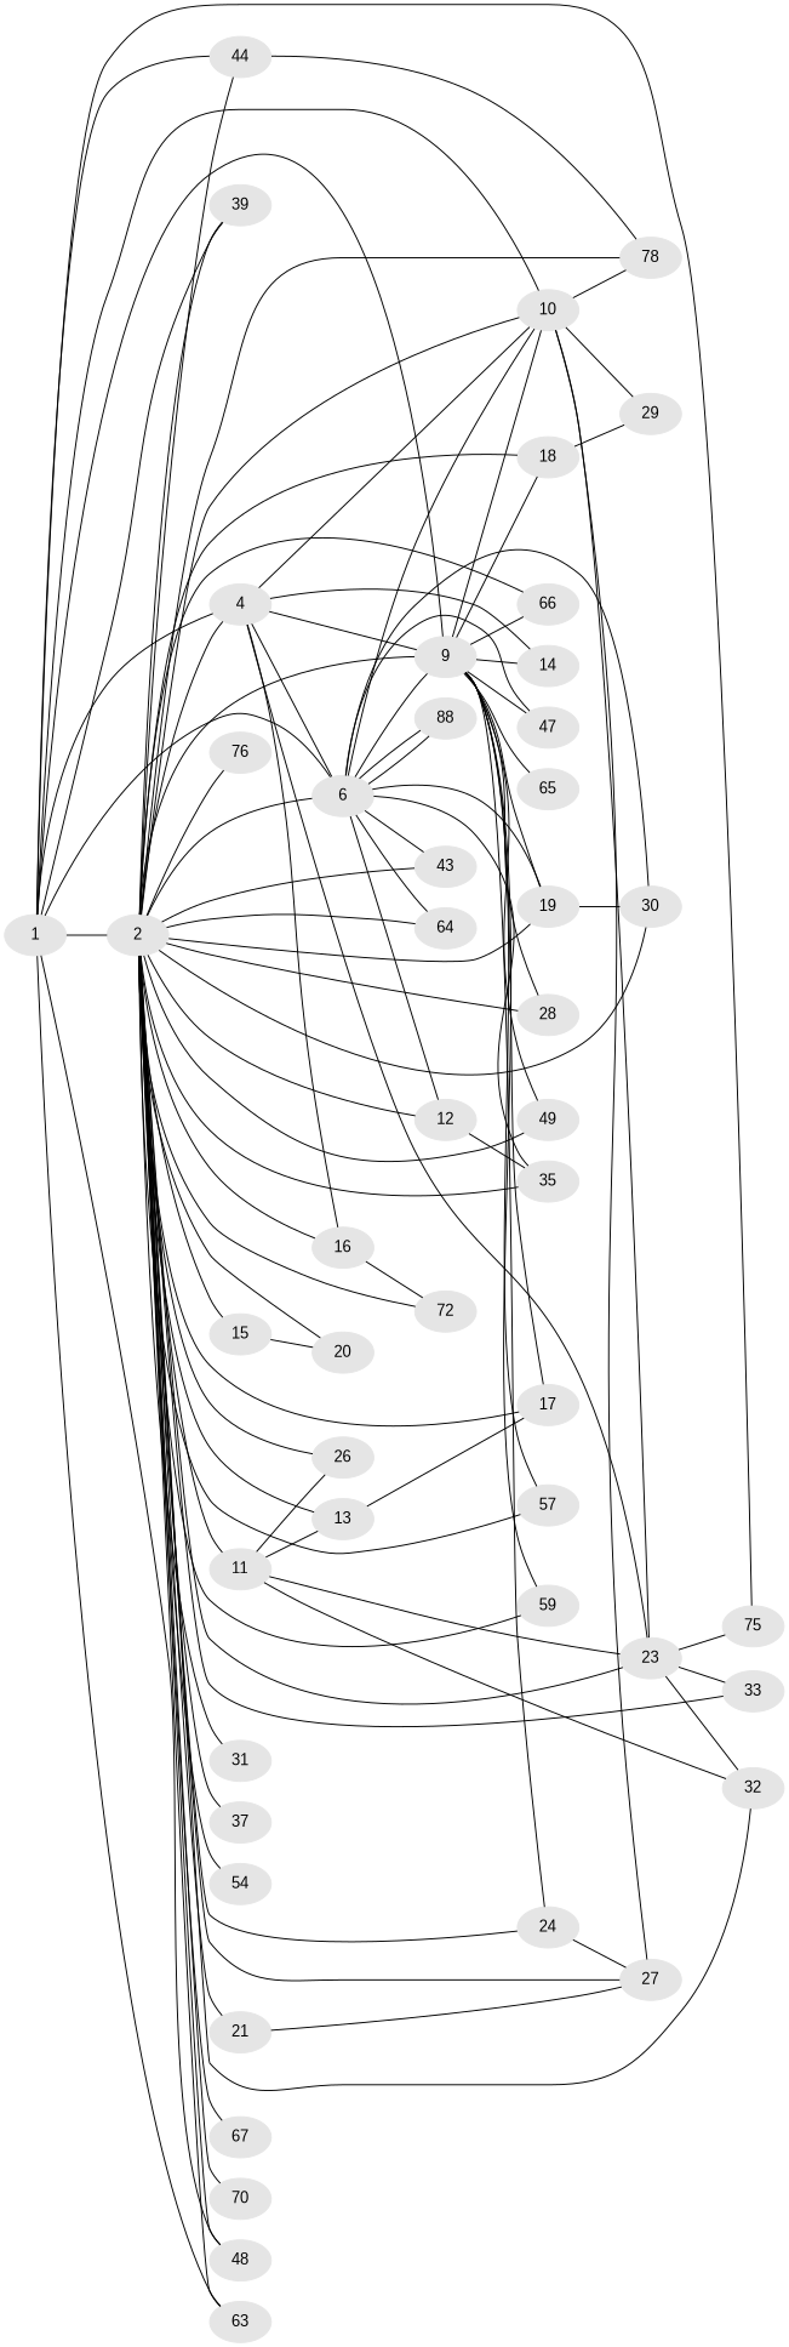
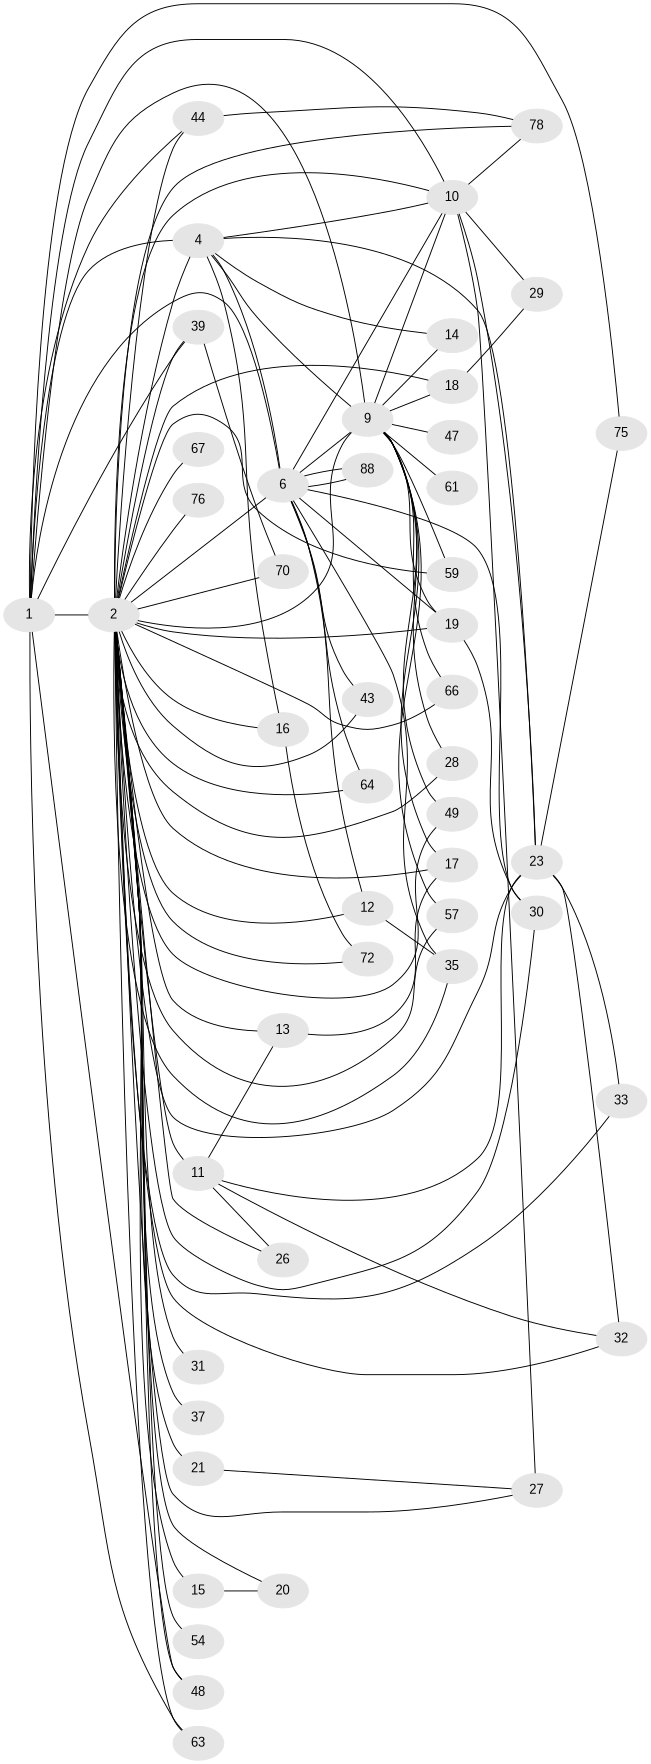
  graph {
    fontname="Liberation Sans"
    rankdir=LR
    node [color=gray90 fontname="Liberation Sans" style=filled]
    edge [fontname="Liberation Sans"]
    2 [super="+38+97+89+3+5+80+7+25+29+69"]
    4
    6 [super="+46"]
    9 [super="+56"]
    10
    20 [super="+92"]
    39
    44
    48
    63
    11
    12
    13 [super="+84"]
    15
    16
    17
    18
    21
    23 [super="+77"]
-   24 [super="+50"]
    26
    27 [super="+51+45+41"]
    28 [super="+36"]
    30
    31
    32 [super="+74"]
    33
    35 [super="+60"]
    37
    43
    49
    54
    57
    59 [super="+62"]
    64
    66
    67 [super="+96"]
    70
    72
    76
    78 [super="+83"]
    19
    1
    75
    14
    47
    88
-   61 [super="+71" label=65]
+   61 [super="+71"]
    n49 [label=29]
    2 -- 4 [weight=5]
    2 -- 6 [weight=8]
    2 -- 9 [weight=10]
    2 -- 10 [weight=7]
    2 -- 20
    2 -- 39
    2 -- 44 [weight=2]
    2 -- 48
    2 -- 63
    2 -- 11 [weight=2]
    2 -- 12
    2 -- 13 [weight=2]
    2 -- 15 [weight=2]
    2 -- 16 [weight=3]
    2 -- 17
    2 -- 18
    2 -- 21 [weight=4]
    2 -- 23
-   2 -- 24 [weight=2]
    2 -- 26
    2 -- 27 [weight=2]
    2 -- 28 [weight=2]
    2 -- 30
    2 -- 31 [weight=2]
    2 -- 32
    2 -- 33
    2 -- 35
    2 -- 37 [weight=2]
    2 -- 43
    2 -- 49
    2 -- 54 [weight=2]
    2 -- 57
    2 -- 59 [weight=2]
    2 -- 64
    2 -- 66
    2 -- 67 [weight=3]
    2 -- 70 [weight=2]
    2 -- 72
    2 -- 76 [weight=2]
    2 -- 78
    2 -- 19 [weight=2]
    4 -- 6
    4 -- 9
    4 -- 10
    4 -- 16
    4 -- 23
    4 -- 14
    6 -- 9
    6 -- 10
    6 -- 12
    6 -- 30
    6 -- 35
    6 -- 43
    6 -- 64
    6 -- 19
-   6 -- 47
    6 -- 88
    6 -- 88
    9 -- 10
    9 -- 17
    9 -- 18 [weight=2]
-   9 -- 24
    9 -- 28
    9 -- 49
    9 -- 57
    9 -- 59
    9 -- 66
    9 -- 19
    9 -- 14
    9 -- 47
    9 -- 61
    10 -- 23
    10 -- 27
    10 -- 78
    10 -- n49
+   39 -- 70
    44 -- 78
    11 -- 13
    11 -- 23
    11 -- 26
    11 -- 32
    12 -- 35
    13 -- 17
    15 -- 20 [weight=2]
    16 -- 72
    18 -- n49
    21 -- 27
    23 -- 32
    23 -- 33
    23 -- 75
-   24 -- 27
    19 -- 30
    1 -- 2 [weight=6]
    1 -- 4
    1 -- 6
    1 -- 9
    1 -- 10
    1 -- 39
    1 -- 44
    1 -- 48
    1 -- 63
    1 -- 75
  }
